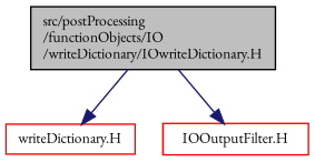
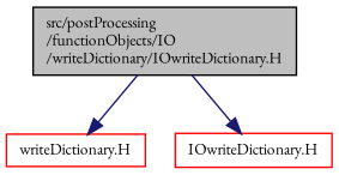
  digraph {
    fontname="EB Garamond"
    node [color=red fontname="EB Garamond" fontsize=10 shape=record]
    edge [color=midnightblue fontname="EB Garamond" fontsize=10 labelfontname=FreeSans labelfontsize=10 style=solid]
    n1 [color=black fillcolor=grey75 fontcolor=black height=0.2 label="src/postProcessing\l/functionObjects/IO\l/writeDictionary/IOwriteDictionary.H" style=filled width=0.4]
    n2 [height=0.2 label="writeDictionary.H" width=0.4]
-   n3 [height=0.2 label="IOOutputFilter.H" width=0.4]
+   n3 [height=0.2 label="IOwriteDictionary.H" width=0.4]
    n1 -> n2
    n1 -> n3
  }
